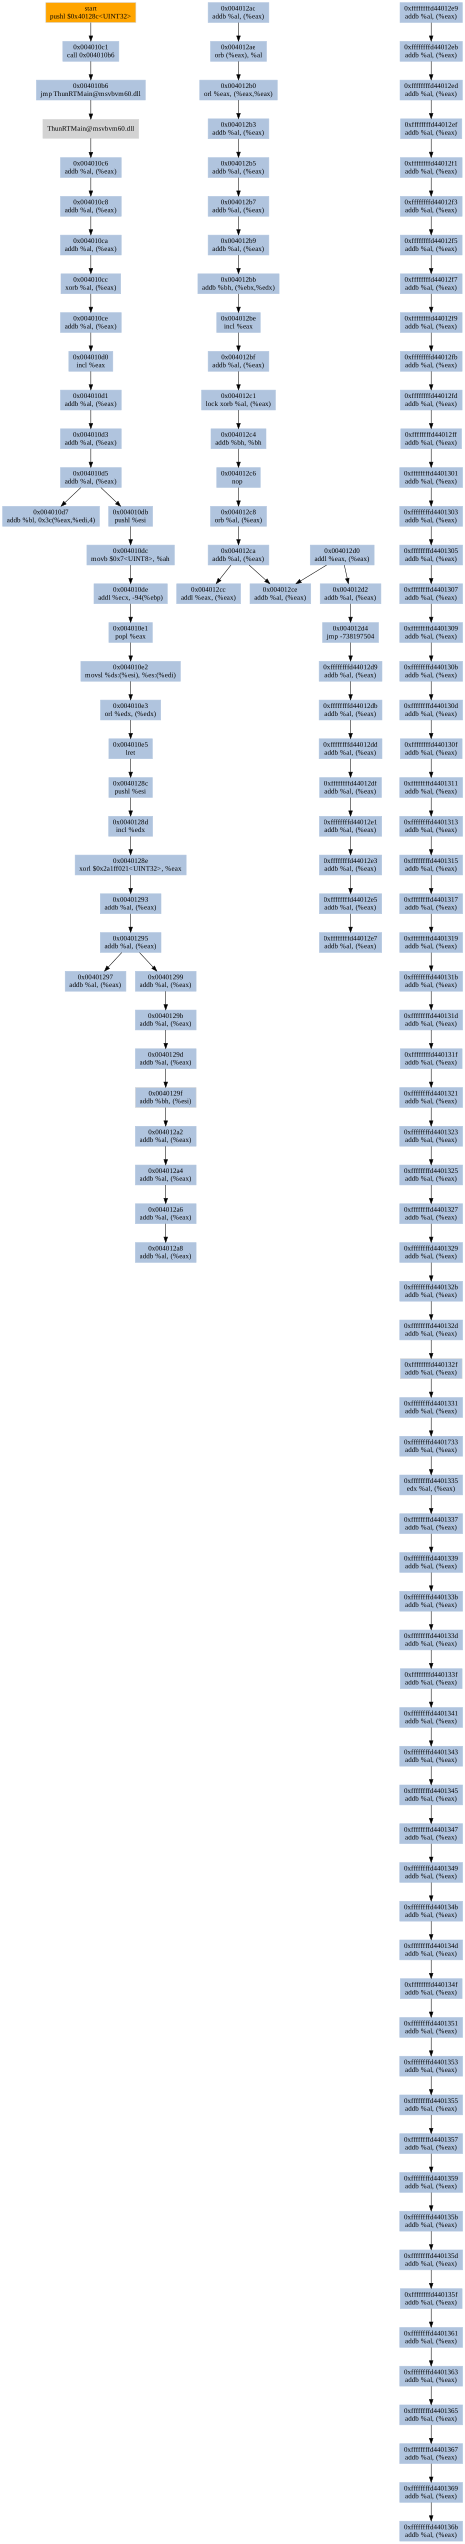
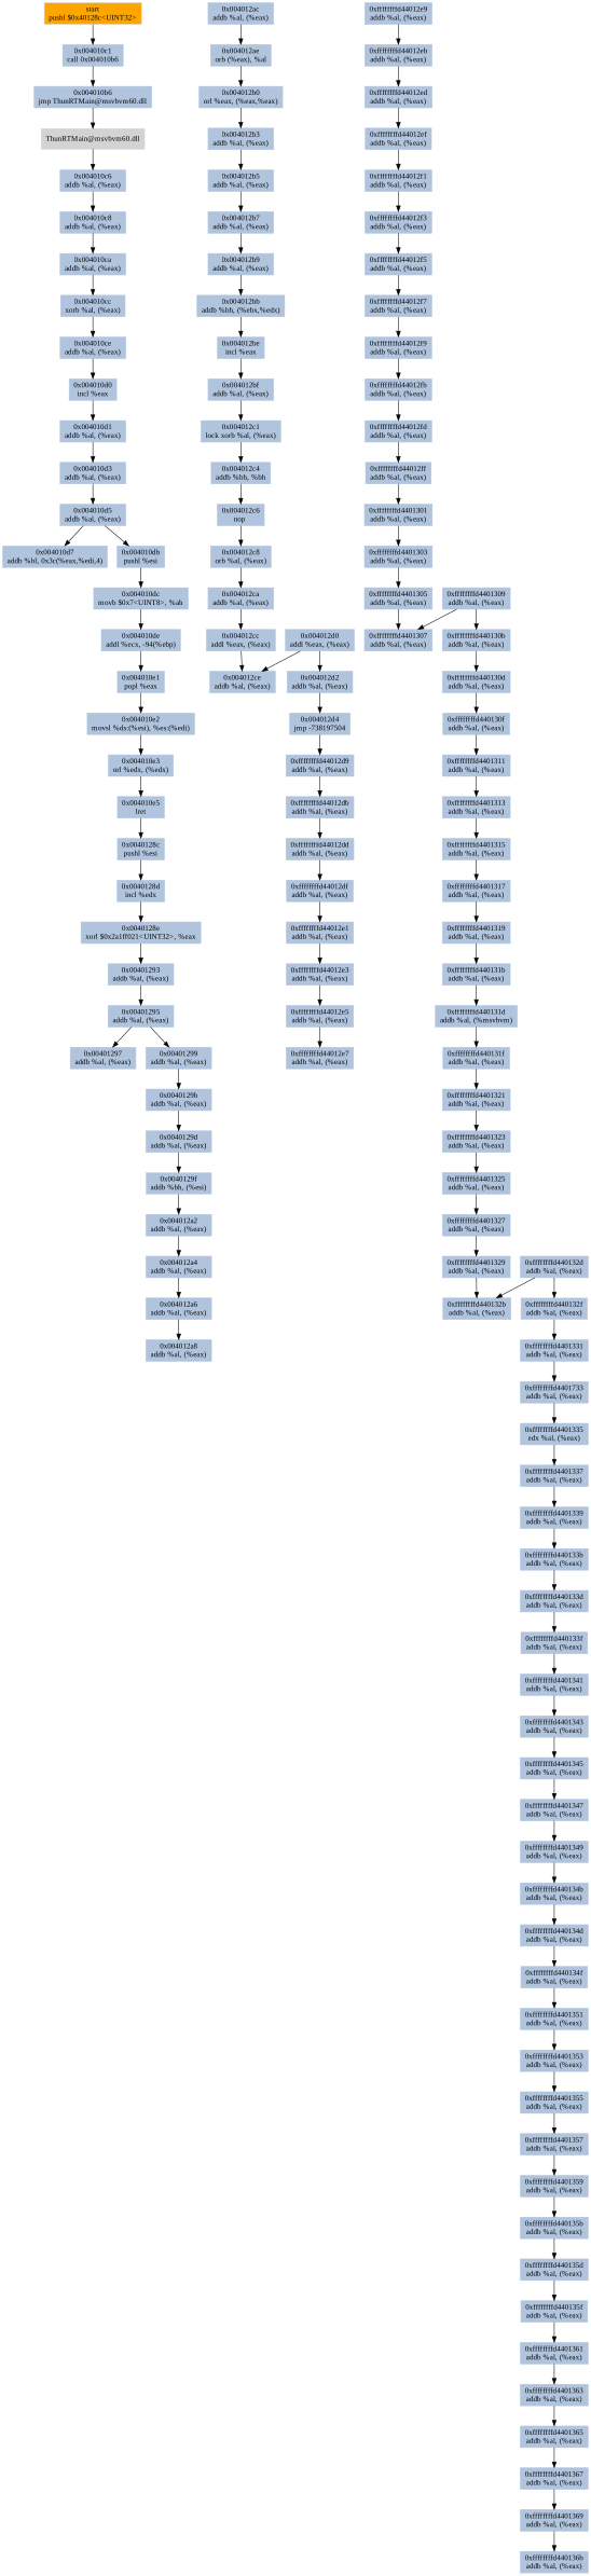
  digraph {
    fontname="Liberation Serif"
    node [color=lightsteelblue fillcolor=lightsteelblue fontname="Liberation Serif" shape=rectangle style=filled]
    edge [color="#000000" fontname="Liberation Serif"]
    n1 [color=lightgrey fillcolor=orange label="start\npushl $0x40128c<UINT32>"]
    n2 [label="0x004010c1\ncall 0x004010b6"]
    n3 [label="0x004010b6\njmp ThunRTMain@msvbvm60.dll"]
    n4 [color=lightgrey fillcolor=lightgrey label="ThunRTMain@msvbvm60.dll"]
    n5 [label="0x004010c6\naddb %al, (%eax)"]
    n6 [label="0x004010c8\naddb %al, (%eax)"]
    n7 [label="0x004010ca\naddb %al, (%eax)"]
    n8 [label="0x004010cc\nxorb %al, (%eax)"]
    n9 [label="0x004010ce\naddb %al, (%eax)"]
    n10 [label="0x004010d0\nincl %eax"]
    n11 [label="0x004010d1\naddb %al, (%eax)"]
    n12 [label="0x004010d3\naddb %al, (%eax)"]
    n13 [label="0x004010d5\naddb %al, (%eax)"]
    n14 [label="0x004010d7\naddb %bl, 0x3c(%eax,%edi,4)"]
    n15 [label="0x004010db\npushl %esi"]
    n16 [label="0x004010dc\nmovb $0x7<UINT8>, %ah"]
    n17 [label="0x004010de\naddl %ecx, -94(%ebp)"]
    n18 [label="0x004010e1\npopl %eax"]
    n19 [label="0x004010e2\nmovsl %ds:(%esi), %es:(%edi)"]
    n20 [label="0x004010e3\norl %edx, (%edx)"]
    n21 [label="0x004010e5\nlret"]
    n22 [label="0x0040128c\npushl %esi"]
    n23 [label="0x0040128d\nincl %edx"]
    n24 [label="0x0040128e\nxorl $0x2a1ff021<UINT32>, %eax"]
    n25 [label="0x00401293\naddb %al, (%eax)"]
    n26 [label="0x00401295\naddb %al, (%eax)"]
    n27 [label="0x00401297\naddb %al, (%eax)"]
    n28 [label="0x00401299\naddb %al, (%eax)"]
    n29 [label="0x0040129b\naddb %al, (%eax)"]
    n30 [label="0x0040129d\naddb %al, (%eax)"]
    n31 [color=lightgrey label="0x0040129f\naddb %bh, (%esi)"]
    n32 [label="0x004012a2\naddb %al, (%eax)"]
    n33 [label="0x004012a4\naddb %al, (%eax)"]
    n34 [label="0x004012a6\naddb %al, (%eax)"]
    n35 [label="0x004012a8\naddb %al, (%eax)"]
    n36 [label="0x004012ac\naddb %al, (%eax)"]
    n37 [label="0x004012ae\norb (%eax), %al"]
    n38 [label="0x004012b0\norl %eax, (%eax,%eax)"]
    n39 [label="0x004012b3\naddb %al, (%eax)"]
    n40 [label="0x004012b5\naddb %al, (%eax)"]
    n41 [label="0x004012b7\naddb %al, (%eax)"]
    n42 [label="0x004012b9\naddb %al, (%eax)"]
    n43 [label="0x004012bb\naddb %bh, (%ebx,%edx)"]
    n44 [label="0x004012be\nincl %eax"]
    n45 [label="0x004012bf\naddb %al, (%eax)"]
    n46 [label="0x004012c1\nlock xorb %al, (%eax)"]
    n47 [label="0x004012c4\naddb %bh, %bh"]
    n48 [label="0x004012c6\nnop "]
    n49 [label="0x004012c8\norb %al, (%eax)"]
    n50 [label="0x004012ca\naddb %al, (%eax)"]
    n51 [label="0x004012cc\naddl %eax, (%eax)"]
    n52 [label="0x004012ce\naddb %al, (%eax)"]
    n53 [label="0x004012d0\naddl %eax, (%eax)"]
    n54 [label="0x004012d2\naddb %al, (%eax)"]
    n55 [label="0x004012d4\njmp -738197504"]
    n56 [label="0xffffffffd44012d9\naddb %al, (%eax)"]
    n57 [label="0xffffffffd44012db\naddb %al, (%eax)"]
    n58 [label="0xffffffffd44012dd\naddb %al, (%eax)"]
    n59 [label="0xffffffffd44012df\naddb %al, (%eax)"]
    n60 [label="0xffffffffd44012e1\naddb %al, (%eax)"]
    n61 [label="0xffffffffd44012e3\naddb %al, (%eax)"]
    n62 [label="0xffffffffd44012e5\naddb %al, (%eax)"]
    n63 [label="0xffffffffd44012e7\naddb %al, (%eax)"]
    n64 [label="0xffffffffd44012e9\naddb %al, (%eax)"]
    n65 [label="0xffffffffd44012eb\naddb %al, (%eax)"]
    n66 [label="0xffffffffd44012ed\naddb %al, (%eax)"]
    n67 [label="0xffffffffd44012ef\naddb %al, (%eax)"]
    n68 [label="0xffffffffd44012f1\naddb %al, (%eax)"]
    n69 [label="0xffffffffd44012f3\naddb %al, (%eax)"]
    n70 [label="0xffffffffd44012f5\naddb %al, (%eax)"]
    n71 [label="0xffffffffd44012f7\naddb %al, (%eax)"]
    n72 [label="0xffffffffd44012f9\naddb %al, (%eax)"]
    n73 [label="0xffffffffd44012fb\naddb %al, (%eax)"]
    n74 [label="0xffffffffd44012fd\naddb %al, (%eax)"]
    n75 [label="0xffffffffd44012ff\naddb %al, (%eax)"]
    n76 [label="0xffffffffd4401301\naddb %al, (%eax)"]
    n77 [label="0xffffffffd4401303\naddb %al, (%eax)"]
    n78 [label="0xffffffffd4401305\naddb %al, (%eax)"]
    n79 [label="0xffffffffd4401307\naddb %al, (%eax)"]
    n80 [label="0xffffffffd4401309\naddb %al, (%eax)"]
    n81 [label="0xffffffffd440130b\naddb %al, (%eax)"]
    n82 [label="0xffffffffd440130d\naddb %al, (%eax)"]
    n83 [label="0xffffffffd440130f\naddb %al, (%eax)"]
    n84 [label="0xffffffffd4401311\naddb %al, (%eax)"]
    n85 [label="0xffffffffd4401313\naddb %al, (%eax)"]
    n86 [label="0xffffffffd4401315\naddb %al, (%eax)"]
    n87 [label="0xffffffffd4401317\naddb %al, (%eax)"]
    n88 [label="0xffffffffd4401319\naddb %al, (%eax)"]
    n89 [label="0xffffffffd440131b\naddb %al, (%eax)"]
-   n90 [label="0xffffffffd440131d\naddb %al, (%eax)"]
+   n90 [label="0xffffffffd440131d\naddb %al, (%msvbvm)"]
    n91 [label="0xffffffffd440131f\naddb %al, (%eax)"]
    n92 [label="0xffffffffd4401321\naddb %al, (%eax)"]
    n93 [label="0xffffffffd4401323\naddb %al, (%eax)"]
    n94 [label="0xffffffffd4401325\naddb %al, (%eax)"]
    n95 [label="0xffffffffd4401327\naddb %al, (%eax)"]
    n96 [label="0xffffffffd4401329\naddb %al, (%eax)"]
    n97 [label="0xffffffffd440132b\naddb %al, (%eax)"]
    n98 [label="0xffffffffd440132d\naddb %al, (%eax)"]
    n99 [color=lightgrey label="0xffffffffd440132f\naddb %al, (%eax)"]
    n100 [label="0xffffffffd4401331\naddb %al, (%eax)"]
    n101 [label="0xffffffffd4401733\naddb %al, (%eax)"]
    n102 [label="0xffffffffd4401335\nedx %al, (%eax)"]
    n103 [label="0xffffffffd4401337\naddb %al, (%eax)"]
    n104 [label="0xffffffffd4401339\naddb %al, (%eax)"]
    n105 [label="0xffffffffd440133b\naddb %al, (%eax)"]
    n106 [label="0xffffffffd440133d\naddb %al, (%eax)"]
    n107 [label="0xffffffffd440133f\naddb %al, (%eax)"]
    n108 [label="0xffffffffd4401341\naddb %al, (%eax)"]
    n109 [label="0xffffffffd4401343\naddb %al, (%eax)"]
    n110 [label="0xffffffffd4401345\naddb %al, (%eax)"]
    n111 [label="0xffffffffd4401347\naddb %al, (%eax)"]
    n112 [label="0xffffffffd4401349\naddb %al, (%eax)"]
    n113 [label="0xffffffffd440134b\naddb %al, (%eax)"]
    n114 [label="0xffffffffd440134d\naddb %al, (%eax)"]
    n115 [label="0xffffffffd440134f\naddb %al, (%eax)"]
    n116 [label="0xffffffffd4401351\naddb %al, (%eax)"]
    n117 [label="0xffffffffd4401353\naddb %al, (%eax)"]
    n118 [label="0xffffffffd4401355\naddb %al, (%eax)"]
    n119 [label="0xffffffffd4401357\naddb %al, (%eax)"]
    n120 [label="0xffffffffd4401359\naddb %al, (%eax)"]
    n121 [label="0xffffffffd440135b\naddb %al, (%eax)"]
    n122 [label="0xffffffffd440135d\naddb %al, (%eax)"]
    n123 [label="0xffffffffd440135f\naddb %al, (%eax)"]
    n124 [label="0xffffffffd4401361\naddb %al, (%eax)"]
    n125 [label="0xffffffffd4401363\naddb %al, (%eax)"]
    n126 [label="0xffffffffd4401365\naddb %al, (%eax)"]
    n127 [label="0xffffffffd4401367\naddb %al, (%eax)"]
    n128 [label="0xffffffffd4401369\naddb %al, (%eax)"]
    n129 [label="0xffffffffd440136b\naddb %al, (%eax)"]
    n1 -> n2
    n2 -> n3
    n3 -> n4
    n4 -> n5
    n5 -> n6
    n6 -> n7
    n7 -> n8
    n8 -> n9
    n9 -> n10
    n10 -> n11
    n11 -> n12
    n12 -> n13
    n13 -> n14
    n13 -> n15
    n15 -> n16
    n16 -> n17
    n17 -> n18
    n18 -> n19
    n19 -> n20
    n20 -> n21
    n21 -> n22
    n22 -> n23
    n23 -> n24
    n24 -> n25
    n25 -> n26
    n26 -> n27
    n26 -> n28
    n28 -> n29
    n29 -> n30
    n30 -> n31
    n31 -> n32
    n32 -> n33
    n33 -> n34
    n34 -> n35
    n36 -> n37
    n37 -> n38
    n38 -> n39
    n39 -> n40
    n40 -> n41
    n41 -> n42
    n42 -> n43
    n43 -> n44
    n44 -> n45
    n45 -> n46
    n46 -> n47
    n47 -> n48
    n48 -> n49
    n49 -> n50
    n50 -> n51
-   n50 -> n52
+   n51 -> n52
    n53 -> n52
    n53 -> n54
    n54 -> n55
    n55 -> n56
    n56 -> n57
    n57 -> n58
    n58 -> n59
    n59 -> n60
    n60 -> n61
    n61 -> n62
    n62 -> n63
    n64 -> n65
    n65 -> n66
    n66 -> n67
    n67 -> n68
    n68 -> n69
    n69 -> n70
    n70 -> n71
    n71 -> n72
    n72 -> n73
    n73 -> n74
    n74 -> n75
    n75 -> n76
    n76 -> n77
    n77 -> n78
    n78 -> n79
-   n79 -> n80
+   n80 -> n79
    n80 -> n81
    n81 -> n82
    n82 -> n83
    n83 -> n84
    n84 -> n85
    n85 -> n86
    n86 -> n87
    n87 -> n88
    n88 -> n89
    n89 -> n90
    n90 -> n91
    n91 -> n92
    n92 -> n93
    n93 -> n94
    n94 -> n95
    n95 -> n96
    n96 -> n97
-   n97 -> n98
+   n98 -> n97
    n98 -> n99
    n99 -> n100
    n100 -> n101
    n101 -> n102
    n102 -> n103
    n103 -> n104
    n104 -> n105
    n105 -> n106
    n106 -> n107
    n107 -> n108
    n108 -> n109
    n109 -> n110
    n110 -> n111
    n111 -> n112
    n112 -> n113
    n113 -> n114
    n114 -> n115
    n115 -> n116
    n116 -> n117
    n117 -> n118
    n118 -> n119
    n119 -> n120
    n120 -> n121
    n121 -> n122
    n122 -> n123
    n123 -> n124
    n124 -> n125
    n125 -> n126
    n126 -> n127
    n127 -> n128
    n128 -> n129
  }
